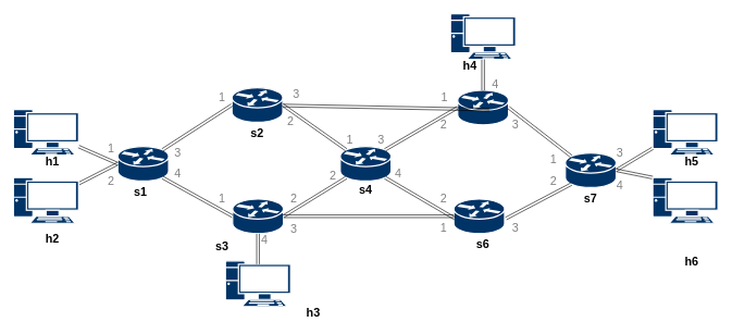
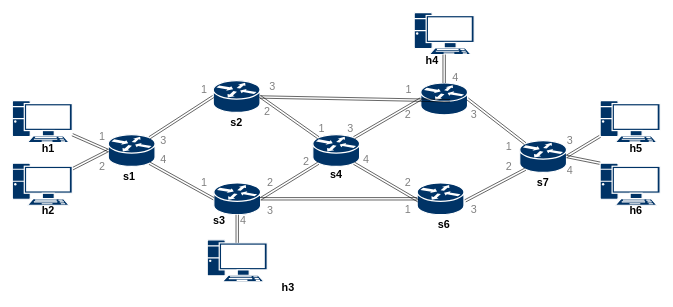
  <mxCell id="0" />
  <mxCell id="1" parent="0" />
  <mxCell id="2" value="" style="shape=mxgraph.cisco.routers.router;html=1;dashed=0;fillColor=#003366;strokeColor=#ffffff;strokeWidth=2;verticalLabelPosition=bottom;verticalAlign=top" parent="1" vertex="1"><mxGeometry x="180" y="223.5" width="78" height="53" as="geometry" /></mxCell>
  <mxCell id="3" value="" style="shape=mxgraph.cisco.routers.router;html=1;dashed=0;fillColor=#003366;strokeColor=#ffffff;strokeWidth=2;verticalLabelPosition=bottom;verticalAlign=top" parent="1" vertex="1"><mxGeometry x="521" y="223.5" width="78" height="53" as="geometry" /></mxCell>
  <mxCell id="4" value="" style="shape=mxgraph.cisco.routers.router;html=1;dashed=0;fillColor=#003366;strokeColor=#ffffff;strokeWidth=2;verticalLabelPosition=bottom;verticalAlign=top" parent="1" vertex="1"><mxGeometry x="356" y="304" width="78" height="53" as="geometry" /></mxCell>
  <mxCell id="5" value="" style="shape=link;html=1;jettySize=auto;orthogonalLoop=1;exitX=0.88;exitY=0.9;exitDx=0;exitDy=0;entryX=0;entryY=0.5;entryDx=0;entryDy=0;entryPerimeter=0;exitPerimeter=0;" parent="1" source="2" target="4" edge="1"><mxGeometry width="50" height="50" relative="1" as="geometry"><mxPoint x="268" y="260" as="sourcePoint" /><mxPoint x="531" y="260" as="targetPoint" /></mxGeometry></mxCell>
  <mxCell id="6" value="" style="shape=link;html=1;jettySize=auto;orthogonalLoop=1;exitX=0.12;exitY=0.9;exitDx=0;exitDy=0;entryX=1;entryY=0.5;entryDx=0;entryDy=0;entryPerimeter=0;exitPerimeter=0;" parent="1" source="3" target="4" edge="1"><mxGeometry width="50" height="50" relative="1" as="geometry"><mxPoint x="268" y="260" as="sourcePoint" /><mxPoint x="375" y="396" as="targetPoint" /></mxGeometry></mxCell>
  <mxCell id="7" value="" style="shape=mxgraph.cisco.routers.router;html=1;dashed=0;fillColor=#003366;strokeColor=#ffffff;strokeWidth=2;verticalLabelPosition=bottom;verticalAlign=top" parent="1" vertex="1"><mxGeometry x="355" y="133.5" width="78" height="53" as="geometry" /></mxCell>
  <mxCell id="8" value="" style="shape=mxgraph.cisco.routers.router;html=1;dashed=0;fillColor=#003366;strokeColor=#ffffff;strokeWidth=2;verticalLabelPosition=bottom;verticalAlign=top" parent="1" vertex="1"><mxGeometry x="695" y="304" width="78" height="53" as="geometry" /></mxCell>
  <mxCell id="9" value="" style="shape=mxgraph.cisco.routers.router;html=1;dashed=0;fillColor=#003366;strokeColor=#ffffff;strokeWidth=2;verticalLabelPosition=bottom;verticalAlign=top" parent="1" vertex="1"><mxGeometry x="866" y="233.5" width="78" height="53" as="geometry" /></mxCell>
  <mxCell id="10" value="" style="shape=link;html=1;jettySize=auto;orthogonalLoop=1;exitX=0.88;exitY=0.9;exitDx=0;exitDy=0;entryX=0;entryY=0.5;entryDx=0;entryDy=0;entryPerimeter=0;exitPerimeter=0;" parent="1" source="3" edge="1"><mxGeometry width="50" height="50" relative="1" as="geometry"><mxPoint x="599" y="253.5" as="sourcePoint" /><mxPoint x="697" y="334" as="targetPoint" /></mxGeometry></mxCell>
  <mxCell id="11" value="" style="shape=link;html=1;jettySize=auto;orthogonalLoop=1;exitX=0.12;exitY=0.9;exitDx=0;exitDy=0;entryX=1;entryY=0.5;entryDx=0;entryDy=0;entryPerimeter=0;exitPerimeter=0;" parent="1" source="9" edge="1"><mxGeometry width="50" height="50" relative="1" as="geometry"><mxPoint x="862" y="253.5" as="sourcePoint" /><mxPoint x="775" y="334" as="targetPoint" /></mxGeometry></mxCell>
  <mxCell id="12" value="" style="shape=link;html=1;jettySize=auto;orthogonalLoop=1;exitX=0.88;exitY=0.1;exitDx=0;exitDy=0;entryX=0;entryY=0.5;entryDx=0;entryDy=0;entryPerimeter=0;exitPerimeter=0;" parent="1" source="2" target="7" edge="1"><mxGeometry width="50" height="50" relative="1" as="geometry"><mxPoint x="258" y="196" as="sourcePoint" /><mxPoint x="356" y="276.5" as="targetPoint" /></mxGeometry></mxCell>
  <mxCell id="13" value="" style="shape=link;html=1;jettySize=auto;orthogonalLoop=1;exitX=0.12;exitY=0.1;exitDx=0;exitDy=0;exitPerimeter=0;entryX=1;entryY=0.5;entryDx=0;entryDy=0;entryPerimeter=0;" parent="1" source="3" target="7" edge="1"><mxGeometry width="50" height="50" relative="1" as="geometry"><mxPoint x="516" y="243.5" as="sourcePoint" /><mxPoint x="444" y="173.5" as="targetPoint" /></mxGeometry></mxCell>
  <mxCell id="14" value="" style="shape=mxgraph.cisco.routers.router;html=1;dashed=0;fillColor=#003366;strokeColor=#ffffff;strokeWidth=2;verticalLabelPosition=bottom;verticalAlign=top" parent="1" vertex="1"><mxGeometry x="701" y="137.5" width="78" height="53" as="geometry" /></mxCell>
  <mxCell id="15" value="" style="shape=link;html=1;jettySize=auto;orthogonalLoop=1;exitX=0.88;exitY=0.1;exitDx=0;exitDy=0;entryX=0;entryY=0.5;entryDx=0;entryDy=0;entryPerimeter=0;exitPerimeter=0;" parent="1" source="3" target="14" edge="1"><mxGeometry width="50" height="50" relative="1" as="geometry"><mxPoint x="604" y="254" as="sourcePoint" /><mxPoint x="702" y="280.5" as="targetPoint" /></mxGeometry></mxCell>
  <mxCell id="16" value="" style="shape=link;html=1;jettySize=auto;orthogonalLoop=1;exitX=0.12;exitY=0.1;exitDx=0;exitDy=0;exitPerimeter=0;entryX=1;entryY=0.5;entryDx=0;entryDy=0;entryPerimeter=0;" parent="1" source="9" target="14" edge="1"><mxGeometry width="50" height="50" relative="1" as="geometry"><mxPoint x="867" y="254" as="sourcePoint" /><mxPoint x="790" y="177.5" as="targetPoint" /></mxGeometry></mxCell>
  <mxCell id="17" value="" style="shape=link;html=1;jettySize=auto;orthogonalLoop=1;entryX=0;entryY=0.5;entryDx=0;entryDy=0;entryPerimeter=0;" parent="1" target="2" edge="1" source="20"><mxGeometry width="50" height="50" relative="1" as="geometry"><mxPoint x="140" y="250.5" as="sourcePoint" /><mxPoint x="237.36" y="304" as="targetPoint" /></mxGeometry></mxCell>
  <mxCell id="18" value="" style="shape=link;html=1;jettySize=auto;orthogonalLoop=1;exitX=1;exitY=0.5;exitDx=0;exitDy=0;entryX=0;entryY=0;entryDx=0;entryDy=0;entryPerimeter=0;exitPerimeter=0;" parent="1" edge="1" target="24" source="9"><mxGeometry width="50" height="50" relative="1" as="geometry"><mxPoint x="934.32" y="281.2" as="sourcePoint" /><mxPoint x="1041.68" y="344" as="targetPoint" /></mxGeometry></mxCell>
  <mxCell id="19" value="" style="shape=link;html=1;jettySize=auto;orthogonalLoop=1;exitX=1;exitY=0.5;exitDx=0;exitDy=0;entryX=0;entryY=0.85;entryDx=0;entryDy=0;entryPerimeter=0;exitPerimeter=0;" parent="1" edge="1" target="22" source="9"><mxGeometry width="50" height="50" relative="1" as="geometry"><mxPoint x="934.32" y="238.8" as="sourcePoint" /><mxPoint x="1045.68" y="174" as="targetPoint" /></mxGeometry></mxCell>
  <mxCell id="20" value="" style="fontColor=#000000;verticalAlign=top;verticalLabelPosition=bottom;labelPosition=center;align=center;html=1;outlineConnect=0;fillColor=#003366;strokeColor=#ffffff;gradientColor=none;strokeWidth=2;shape=mxgraph.networks.pc;dashed=0;" parent="1" vertex="1"><mxGeometry x="20" y="271.25" width="100" height="70" as="geometry" /></mxCell>
- <mxCell id="21" value="h2" style="text;html=1;strokeColor=none;fillColor=none;align=center;verticalAlign=middle;whiteSpace=wrap;rounded=0;fontStyle=1;fontSize=18;" parent="1" vertex="1"><mxGeometry x="60" y="356.25" width="40" height="20" as="geometry" /></mxCell>
+ <mxCell id="21" value="h2" style="text;html=1;strokeColor=none;fillColor=none;align=center;verticalAlign=middle;whiteSpace=wrap;rounded=0;fontStyle=1;fontSize=18;" parent="1" vertex="1"><mxGeometry x="60" y="341.25" width="40" height="20" as="geometry" /></mxCell>
  <mxCell id="22" value="" style="fontColor=#000000;verticalAlign=top;verticalLabelPosition=bottom;labelPosition=center;align=center;html=1;outlineConnect=0;fillColor=#003366;strokeColor=#ffffff;gradientColor=none;strokeWidth=2;shape=mxgraph.networks.pc;dashed=0;" parent="1" vertex="1"><mxGeometry x="1000" y="166.75" width="100" height="70" as="geometry" /></mxCell>
  <mxCell id="23" value="h5" style="text;html=1;strokeColor=none;fillColor=none;align=center;verticalAlign=middle;whiteSpace=wrap;rounded=0;fontStyle=1;fontSize=18;" parent="1" vertex="1"><mxGeometry x="1040" y="236.5" width="40" height="20" as="geometry" /></mxCell>
  <mxCell id="24" value="" style="fontColor=#000000;verticalAlign=top;verticalLabelPosition=bottom;labelPosition=center;align=center;html=1;outlineConnect=0;fillColor=#003366;strokeColor=#ffffff;gradientColor=none;strokeWidth=2;shape=mxgraph.networks.pc;dashed=0;" parent="1" vertex="1"><mxGeometry x="1000" y="271.25" width="100" height="70" as="geometry" /></mxCell>
- <mxCell id="25" value="h6" style="text;html=1;strokeColor=none;fillColor=none;align=center;verticalAlign=middle;whiteSpace=wrap;rounded=0;fontStyle=1;fontSize=18;" parent="1" vertex="1"><mxGeometry x="1040" y="391.25" width="40" height="20" as="geometry" /></mxCell>
+ <mxCell id="25" value="h6" style="text;html=1;strokeColor=none;fillColor=none;align=center;verticalAlign=middle;whiteSpace=wrap;rounded=0;fontStyle=1;fontSize=18;" parent="1" vertex="1"><mxGeometry x="1040" y="341.25" width="40" height="20" as="geometry" /></mxCell>
  <mxCell id="26" value="s1" style="text;html=1;strokeColor=none;fillColor=none;align=center;verticalAlign=middle;whiteSpace=wrap;rounded=0;fontStyle=1;fontSize=18;" parent="1" vertex="1"><mxGeometry x="195" y="283.5" width="40" height="20" as="geometry" /></mxCell>
  <mxCell id="27" value="s2" style="text;html=1;strokeColor=none;fillColor=none;align=center;verticalAlign=middle;whiteSpace=wrap;rounded=0;fontStyle=1;fontSize=18;" parent="1" vertex="1"><mxGeometry x="374" y="193.5" width="40" height="20" as="geometry" /></mxCell>
- <mxCell id="28" value="s3" style="text;html=1;strokeColor=none;fillColor=none;align=center;verticalAlign=middle;whiteSpace=wrap;rounded=0;fontStyle=1;fontSize=18;" parent="1" vertex="1"><mxGeometry x="320" y="367" width="40" height="20" as="geometry" /></mxCell>
+ <mxCell id="28" value="s3" style="text;html=1;strokeColor=none;fillColor=none;align=center;verticalAlign=middle;whiteSpace=wrap;rounded=0;fontStyle=1;fontSize=18;" parent="1" vertex="1"><mxGeometry x="345" y="357" width="40" height="20" as="geometry" /></mxCell>
  <mxCell id="29" value="s6" style="text;html=1;strokeColor=none;fillColor=none;align=center;verticalAlign=middle;whiteSpace=wrap;rounded=0;fontStyle=1;fontSize=18;" parent="1" vertex="1"><mxGeometry x="720" y="363.5" width="40" height="20" as="geometry" /></mxCell>
  <mxCell id="30" value="s7" style="text;html=1;strokeColor=none;fillColor=none;align=center;verticalAlign=middle;whiteSpace=wrap;rounded=0;fontStyle=1;fontSize=18;" parent="1" vertex="1"><mxGeometry x="885" y="293.5" width="40" height="20" as="geometry" /></mxCell>
  <mxCell id="31" value="s4" style="text;html=1;strokeColor=none;fillColor=none;align=center;verticalAlign=middle;whiteSpace=wrap;rounded=0;fontStyle=1;fontSize=18;" parent="1" vertex="1"><mxGeometry x="540" y="280" width="40" height="20" as="geometry" /></mxCell>
  <mxCell id="32" value="1" style="text;html=1;strokeColor=none;fillColor=none;align=center;verticalAlign=middle;whiteSpace=wrap;rounded=0;fontStyle=0;fontSize=18;fontColor=#808080;" parent="1" vertex="1"><mxGeometry x="150" y="216.5" width="40" height="20" as="geometry" /></mxCell>
  <mxCell id="33" value="3" style="text;html=1;strokeColor=none;fillColor=none;align=center;verticalAlign=middle;whiteSpace=wrap;rounded=0;fontStyle=0;fontSize=18;fontColor=#808080;" parent="1" vertex="1"><mxGeometry x="252" y="224" width="40" height="20" as="geometry" /></mxCell>
  <mxCell id="34" value="4" style="text;html=1;strokeColor=none;fillColor=none;align=center;verticalAlign=middle;whiteSpace=wrap;rounded=0;fontStyle=0;fontSize=18;fontColor=#808080;" parent="1" vertex="1"><mxGeometry x="252" y="255.5" width="40" height="20" as="geometry" /></mxCell>
  <mxCell id="35" value="2" style="text;html=1;strokeColor=none;fillColor=none;align=center;verticalAlign=middle;whiteSpace=wrap;rounded=0;fontStyle=0;fontSize=18;fontColor=#808080;" parent="1" vertex="1"><mxGeometry x="425" y="175" width="40" height="20" as="geometry" /></mxCell>
  <mxCell id="36" value="1" style="text;html=1;strokeColor=none;fillColor=none;align=center;verticalAlign=middle;whiteSpace=wrap;rounded=0;fontStyle=0;fontSize=18;fontColor=#808080;" parent="1" vertex="1"><mxGeometry x="320" y="137.5" width="40" height="20" as="geometry" /></mxCell>
  <mxCell id="37" value="2" style="text;html=1;strokeColor=none;fillColor=none;align=center;verticalAlign=middle;whiteSpace=wrap;rounded=0;fontStyle=0;fontSize=18;fontColor=#808080;" parent="1" vertex="1"><mxGeometry x="430" y="293.5" width="40" height="20" as="geometry" /></mxCell>
  <mxCell id="38" value="4" style="text;html=1;strokeColor=none;fillColor=none;align=center;verticalAlign=middle;whiteSpace=wrap;rounded=0;fontStyle=0;fontSize=18;fontColor=#808080;" parent="1" vertex="1"><mxGeometry x="385" y="357" width="40" height="20" as="geometry" /></mxCell>
  <mxCell id="39" value="4" style="text;html=1;strokeColor=none;fillColor=none;align=center;verticalAlign=middle;whiteSpace=wrap;rounded=0;fontStyle=0;fontSize=18;fontColor=#808080;" parent="1" vertex="1"><mxGeometry x="590" y="255.5" width="40" height="20" as="geometry" /></mxCell>
  <mxCell id="40" value="3" style="text;html=1;strokeColor=none;fillColor=none;align=center;verticalAlign=middle;whiteSpace=wrap;rounded=0;fontStyle=0;fontSize=18;fontColor=#808080;" parent="1" vertex="1"><mxGeometry x="564" y="204" width="40" height="20" as="geometry" /></mxCell>
  <mxCell id="41" value="1" style="text;html=1;strokeColor=none;fillColor=none;align=center;verticalAlign=middle;whiteSpace=wrap;rounded=0;fontStyle=0;fontSize=18;fontColor=#808080;" parent="1" vertex="1"><mxGeometry x="516" y="204" width="40" height="20" as="geometry" /></mxCell>
  <mxCell id="42" value="2" style="text;html=1;strokeColor=none;fillColor=none;align=center;verticalAlign=middle;whiteSpace=wrap;rounded=0;fontStyle=0;fontSize=18;fontColor=#808080;" parent="1" vertex="1"><mxGeometry x="490" y="258.5" width="40" height="20" as="geometry" /></mxCell>
  <mxCell id="43" value="3" style="text;html=1;strokeColor=none;fillColor=none;align=center;verticalAlign=middle;whiteSpace=wrap;rounded=0;fontStyle=0;fontSize=18;fontColor=#808080;" parent="1" vertex="1"><mxGeometry x="770" y="180" width="40" height="20" as="geometry" /></mxCell>
  <mxCell id="44" value="2" style="text;html=1;strokeColor=none;fillColor=none;align=center;verticalAlign=middle;whiteSpace=wrap;rounded=0;fontStyle=0;fontSize=18;fontColor=#808080;" parent="1" vertex="1"><mxGeometry y="180" width="40" height="20" as="geometry" x="660" /></mxCell>
  <mxCell id="45" value="3" style="text;html=1;strokeColor=none;fillColor=none;align=center;verticalAlign=middle;whiteSpace=wrap;rounded=0;fontStyle=0;fontSize=18;fontColor=#808080;" parent="1" vertex="1"><mxGeometry x="770" y="339" width="40" height="20" as="geometry" /></mxCell>
  <mxCell id="46" value="2" style="text;html=1;strokeColor=none;fillColor=none;align=center;verticalAlign=middle;whiteSpace=wrap;rounded=0;fontStyle=0;fontSize=18;fontColor=#808080;" parent="1" vertex="1"><mxGeometry y="293.5" width="40" height="20" as="geometry" x="660" /></mxCell>
  <mxCell id="47" value="4" style="text;html=1;strokeColor=none;fillColor=none;align=center;verticalAlign=middle;whiteSpace=wrap;rounded=0;fontStyle=0;fontSize=18;fontColor=#808080;" parent="1" vertex="1"><mxGeometry x="930" y="273.5" width="40" height="20" as="geometry" /></mxCell>
  <mxCell id="48" value="3" style="text;html=1;strokeColor=none;fillColor=none;align=center;verticalAlign=middle;whiteSpace=wrap;rounded=0;fontStyle=0;fontSize=18;fontColor=#808080;" parent="1" vertex="1"><mxGeometry x="930" y="223.5" width="40" height="20" as="geometry" /></mxCell>
  <mxCell id="49" value="1" style="text;html=1;strokeColor=none;fillColor=none;align=center;verticalAlign=middle;whiteSpace=wrap;rounded=0;fontStyle=0;fontSize=18;fontColor=#808080;" parent="1" vertex="1"><mxGeometry x="828" y="233.5" width="40" height="20" as="geometry" /></mxCell>
  <mxCell id="50" value="2" style="text;html=1;strokeColor=none;fillColor=none;align=center;verticalAlign=middle;whiteSpace=wrap;rounded=0;fontStyle=0;fontSize=18;fontColor=#808080;" parent="1" vertex="1"><mxGeometry x="828" y="266.5" width="40" height="20" as="geometry" /></mxCell>
  <mxCell id="51" value="" style="shape=link;html=1;jettySize=auto;orthogonalLoop=1;exitX=0.628;exitY=0.557;exitDx=0;exitDy=0;exitPerimeter=0;" edge="1" parent="1" source="14" target="7"><mxGeometry width="50" height="50" relative="1" as="geometry"><mxPoint x="540.36" y="238.8" as="sourcePoint" /><mxPoint x="443" y="170" as="targetPoint" /></mxGeometry></mxCell>
  <mxCell id="52" value="" style="shape=link;html=1;jettySize=auto;orthogonalLoop=1;" edge="1" parent="1" source="8" target="4"><mxGeometry width="50" height="50" relative="1" as="geometry"><mxPoint x="550.36" y="248.8" as="sourcePoint" /><mxPoint x="453" y="180" as="targetPoint" /></mxGeometry></mxCell>
  <mxCell id="53" value="" style="fontColor=#000000;verticalAlign=top;verticalLabelPosition=bottom;labelPosition=center;align=center;html=1;outlineConnect=0;fillColor=#003366;strokeColor=#ffffff;gradientColor=none;strokeWidth=2;shape=mxgraph.networks.pc;dashed=0;" vertex="1" parent="1"><mxGeometry x="20" y="166.75" width="100" height="70" as="geometry" /></mxCell>
  <mxCell id="54" value="h1" style="text;html=1;strokeColor=none;fillColor=none;align=center;verticalAlign=middle;whiteSpace=wrap;rounded=0;fontStyle=1;fontSize=18;" vertex="1" parent="1"><mxGeometry x="60" y="236.75" width="40" height="20" as="geometry" /></mxCell>
  <mxCell id="55" value="" style="shape=link;html=1;jettySize=auto;orthogonalLoop=1;exitX=0;exitY=0.5;exitDx=0;exitDy=0;exitPerimeter=0;" edge="1" parent="1" source="2" target="53"><mxGeometry width="50" height="50" relative="1" as="geometry"><mxPoint x="150" y="280.889" as="sourcePoint" /><mxPoint x="190" y="260" as="targetPoint" /></mxGeometry></mxCell>
  <mxCell id="56" value="" style="fontColor=#000000;verticalAlign=top;verticalLabelPosition=bottom;labelPosition=center;align=center;html=1;outlineConnect=0;fillColor=#003366;strokeColor=#ffffff;gradientColor=none;strokeWidth=2;shape=mxgraph.networks.pc;dashed=0;" vertex="1" parent="1"><mxGeometry x="345" y="399" width="100" height="70" as="geometry" /></mxCell>
  <mxCell id="57" value="h3" style="text;html=1;strokeColor=none;fillColor=none;align=center;verticalAlign=middle;whiteSpace=wrap;rounded=0;fontStyle=1;fontSize=18;" vertex="1" parent="1"><mxGeometry x="460" y="469" width="40" height="20" as="geometry" /></mxCell>
  <mxCell id="58" value="" style="fontColor=#000000;verticalAlign=top;verticalLabelPosition=bottom;labelPosition=center;align=center;html=1;outlineConnect=0;fillColor=#003366;strokeColor=#ffffff;gradientColor=none;strokeWidth=2;shape=mxgraph.networks.pc;dashed=0;" vertex="1" parent="1"><mxGeometry x="690" y="20" width="100" height="70" as="geometry" /></mxCell>
  <mxCell id="59" value="h4" style="text;html=1;strokeColor=none;fillColor=none;align=center;verticalAlign=middle;whiteSpace=wrap;rounded=0;fontStyle=1;fontSize=18;" vertex="1" parent="1"><mxGeometry x="700" y="90" width="40" height="20" as="geometry" /></mxCell>
  <mxCell id="60" value="" style="shape=link;html=1;jettySize=auto;orthogonalLoop=1;exitX=0.5;exitY=0;exitDx=0;exitDy=0;exitPerimeter=0;" edge="1" parent="1" source="14" target="58"><mxGeometry width="50" height="50" relative="1" as="geometry"><mxPoint x="209.36" y="206.8" as="sourcePoint" /><mxPoint x="160" y="188.767" as="targetPoint" /></mxGeometry></mxCell>
  <mxCell id="61" value="" style="shape=link;html=1;jettySize=auto;orthogonalLoop=1;entryX=0.5;entryY=0.07;entryDx=0;entryDy=0;entryPerimeter=0;" edge="1" parent="1" source="4" target="56"><mxGeometry width="50" height="50" relative="1" as="geometry"><mxPoint x="219.36" y="258.8" as="sourcePoint" /><mxPoint x="170" y="240.767" as="targetPoint" /></mxGeometry></mxCell>
  <mxCell id="62" value="2" style="text;html=1;strokeColor=none;fillColor=none;align=center;verticalAlign=middle;whiteSpace=wrap;rounded=0;fontStyle=0;fontSize=18;fontColor=#808080;" vertex="1" parent="1"><mxGeometry x="150" y="266.5" width="40" height="20" as="geometry" /></mxCell>
  <mxCell id="63" value="3" style="text;html=1;strokeColor=none;fillColor=none;align=center;verticalAlign=middle;whiteSpace=wrap;rounded=0;fontStyle=0;fontSize=18;fontColor=#808080;" vertex="1" parent="1"><mxGeometry x="434" y="133.5" width="40" height="20" as="geometry" /></mxCell>
  <mxCell id="64" value="1" style="text;html=1;strokeColor=none;fillColor=none;align=center;verticalAlign=middle;whiteSpace=wrap;rounded=0;fontStyle=0;fontSize=18;fontColor=#808080;" vertex="1" parent="1"><mxGeometry x="320" y="293.5" width="40" height="20" as="geometry" /></mxCell>
  <mxCell id="65" value="3" style="text;html=1;strokeColor=none;fillColor=none;align=center;verticalAlign=middle;whiteSpace=wrap;rounded=0;fontStyle=0;fontSize=18;fontColor=#808080;" vertex="1" parent="1"><mxGeometry x="430" y="341.25" width="40" height="20" as="geometry" /></mxCell>
  <mxCell id="66" value="1" style="text;html=1;strokeColor=none;fillColor=none;align=center;verticalAlign=middle;whiteSpace=wrap;rounded=0;fontStyle=0;fontSize=18;fontColor=#808080;" vertex="1" parent="1"><mxGeometry x="661" y="137.5" width="40" height="20" as="geometry" /></mxCell>
  <mxCell id="67" value="4" style="text;html=1;strokeColor=none;fillColor=none;align=center;verticalAlign=middle;whiteSpace=wrap;rounded=0;fontStyle=0;fontSize=18;fontColor=#808080;" vertex="1" parent="1"><mxGeometry x="739" y="117.5" width="40" height="20" as="geometry" /></mxCell>
  <mxCell id="68" value="1" style="text;html=1;strokeColor=none;fillColor=none;align=center;verticalAlign=middle;whiteSpace=wrap;rounded=0;fontStyle=0;fontSize=18;fontColor=#808080;" vertex="1" parent="1"><mxGeometry y="339" width="40" height="20" as="geometry" x="660" /></mxCell>
